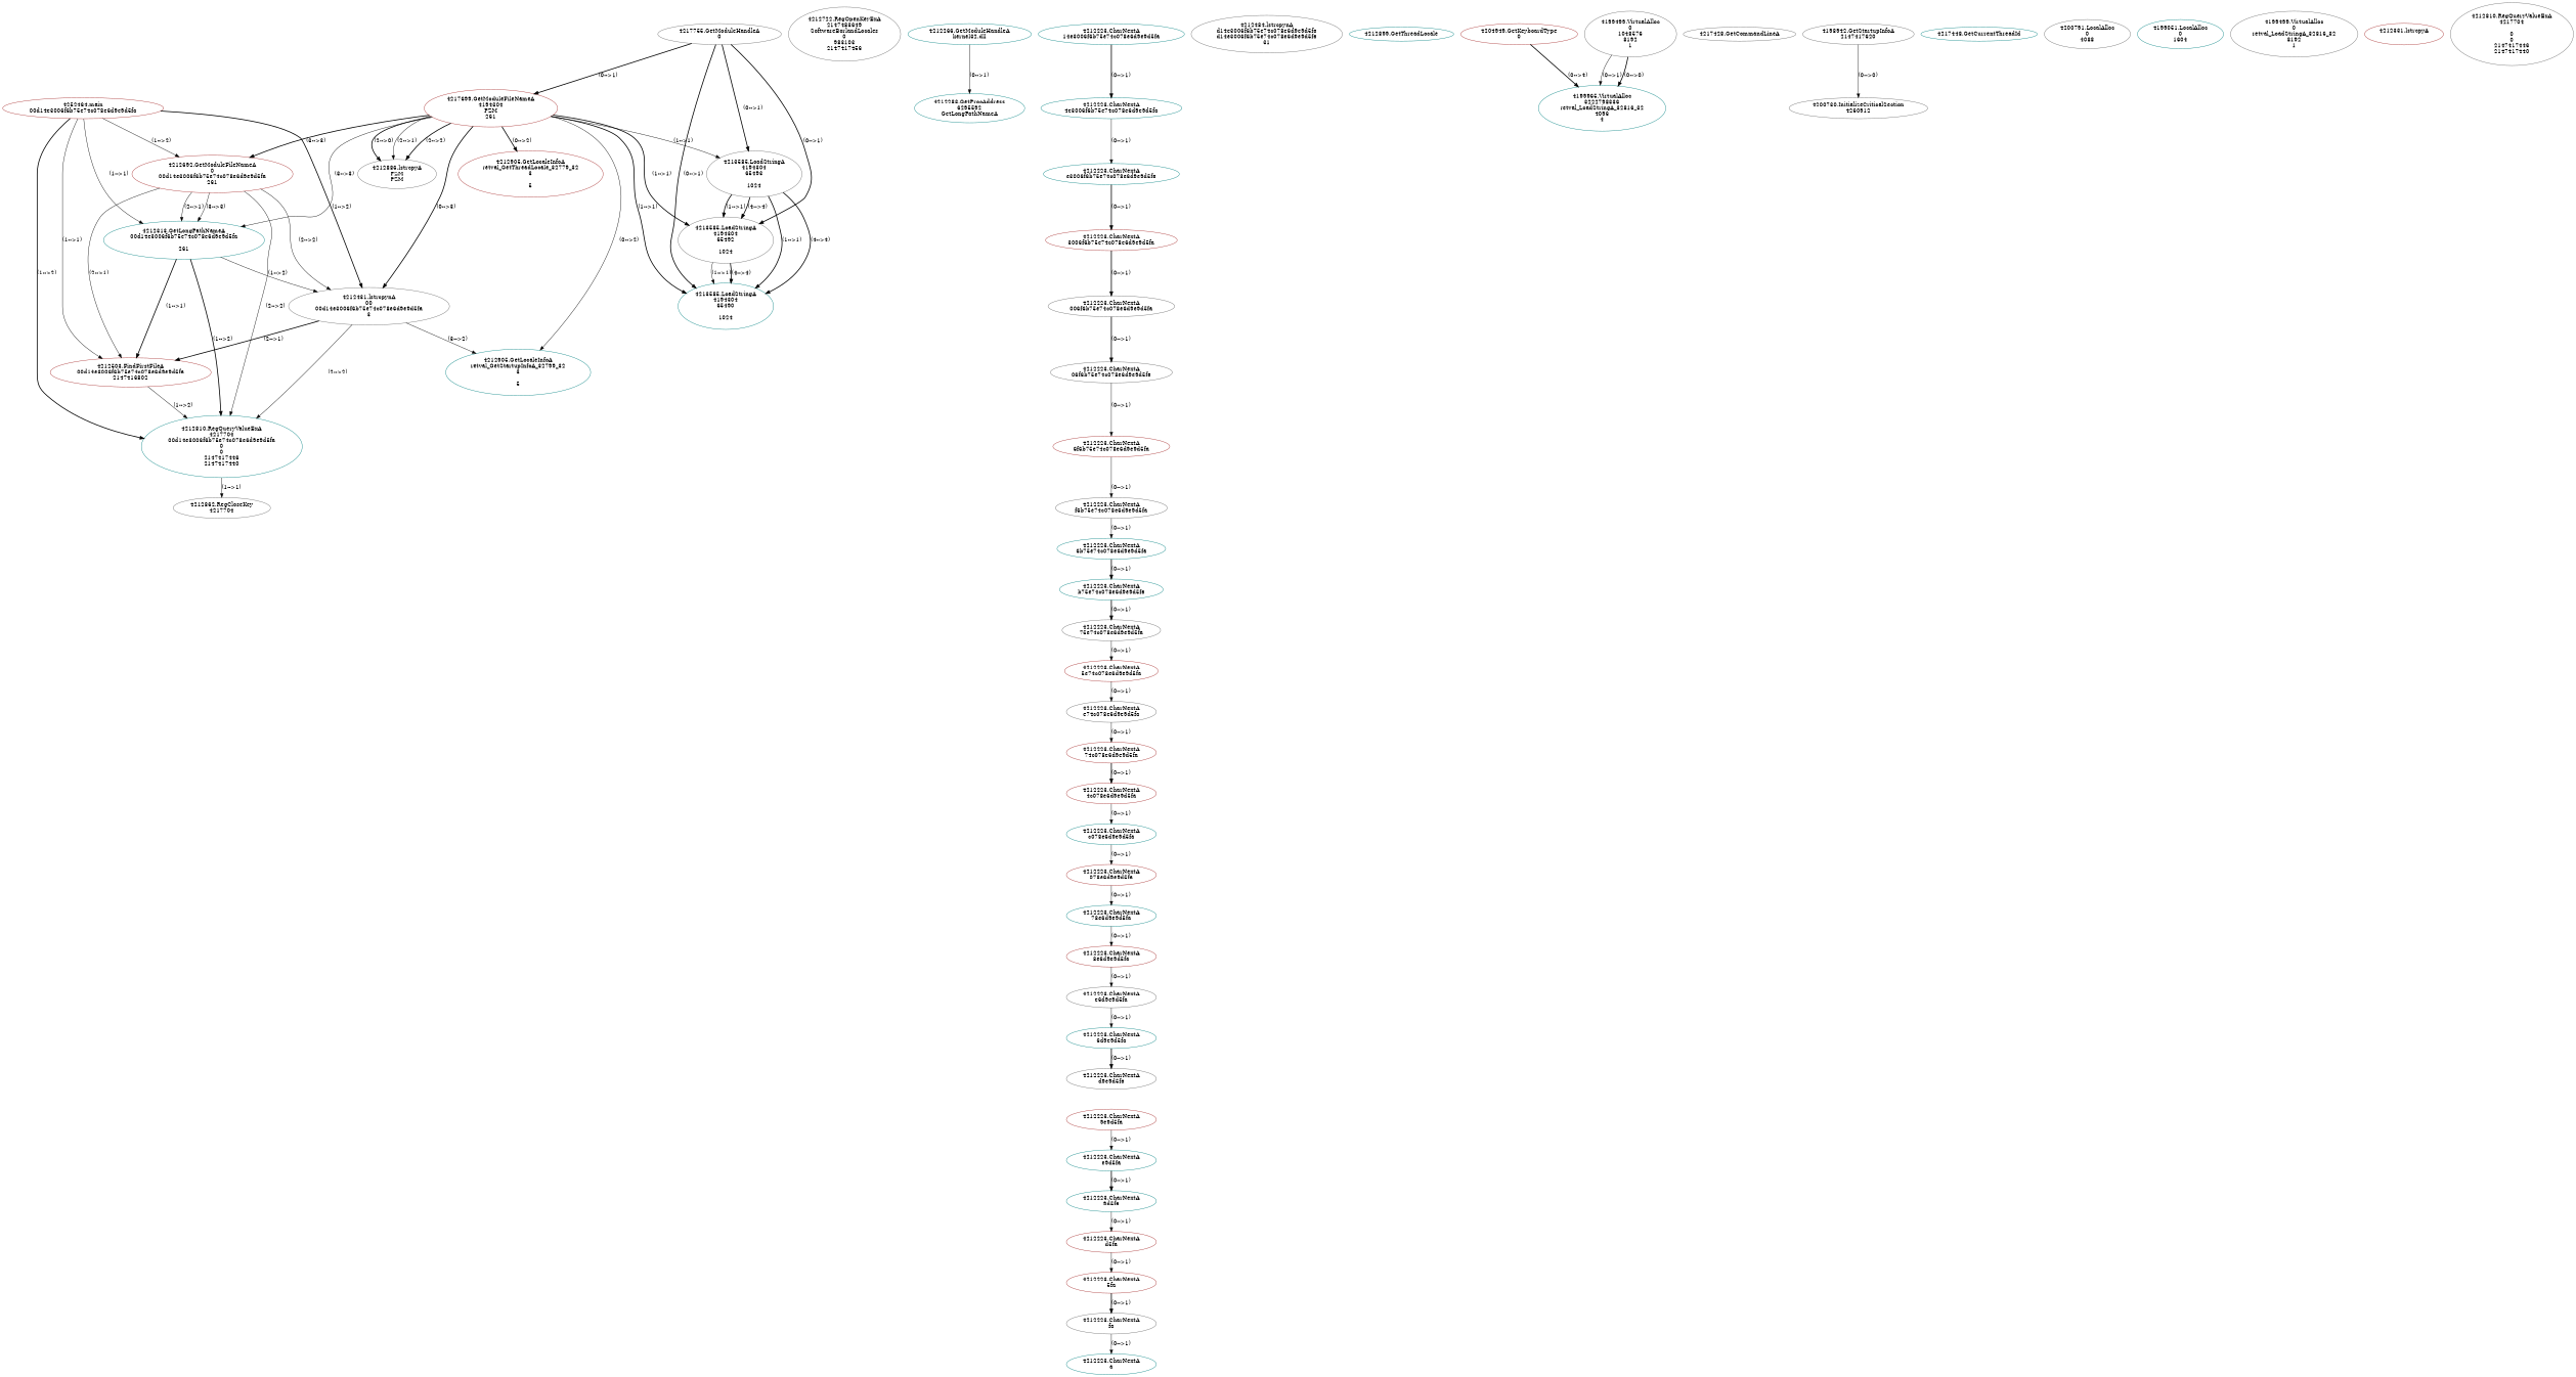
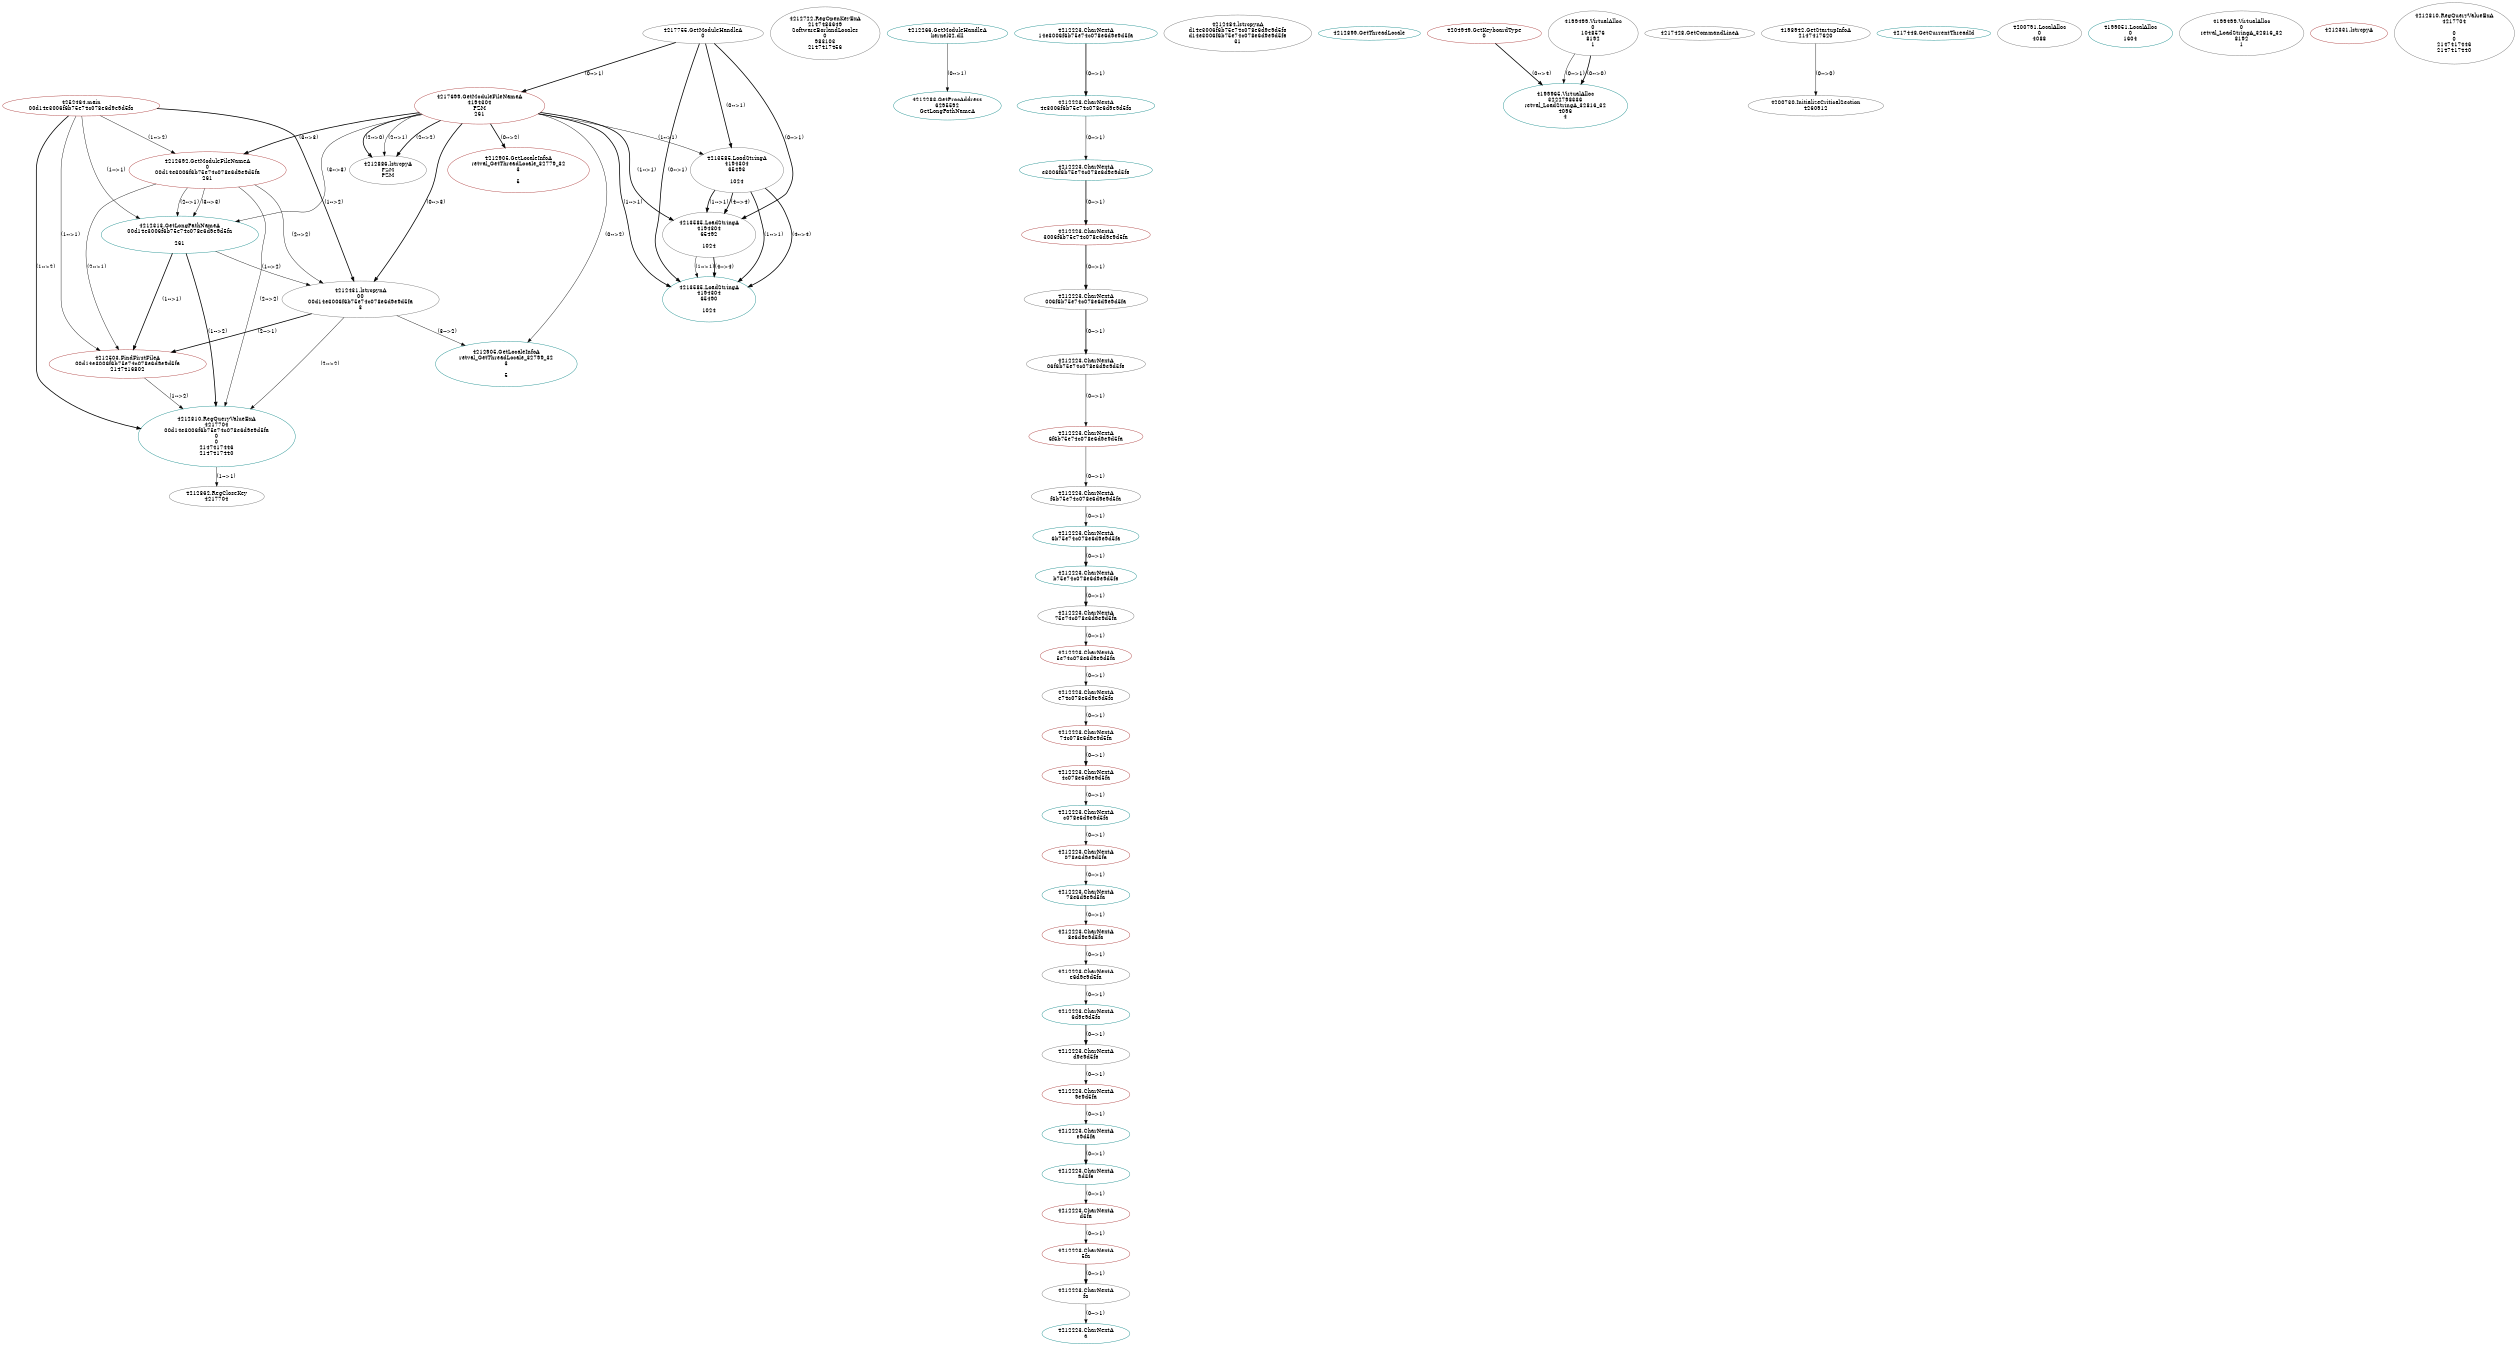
  digraph {
    node [color=gray40]
    edge [style=solid]
    n1 [color=brown label="4252464.main\n00d14e3006f6b75e74c078e6d9e9d5fa"]
    n2 [color=brown label="4212692.GetModuleFileNameA\n0\n00d14e3006f6b75e74c078e6d9e9d5fa\n261"]
    n3 [color=teal label="4212313.GetLongPathNameA\n00d14e3006f6b75e74c078e6d9e9d5fa\n\n261"]
    n4 [label="4212431.lstrcpynA\n00\n00d14e3006f6b75e74c078e6d9e9d5fa\n3"]
    n5 [color=brown label="4212503.FindFirstFileA\n00d14e3006f6b75e74c078e6d9e9d5fa\n2147416802"]
    n6 [color=teal label="4212810.RegQueryValueExA\n4217704\n00d14e3006f6b75e74c078e6d9e9d5fa\n0\n0\n2147417446\n2147417440"]
-   n7 [color=teal label="4212905.GetLocaleInfoA\nretval_GetStartupInfoA_32799_32\n3\n\n5"]
+   n7 [color=teal label="4212905.GetLocaleInfoA\nretval_GetThreadLocale_32799_32\n3\n\n5"]
    n8 [label="4212862.RegCloseKey\n4217704"]
    n9 [label="4217755.GetModuleHandleA\n0"]
    n10 [color=brown label="4217699.GetModuleFileNameA\n4194304\nPZM\n261"]
    n11 [label="4213585.LoadStringA\n4194304\n65493\n\n1024"]
    n12 [label="4213585.LoadStringA\n4194304\n65492\n\n1024"]
    n13 [color=teal label="4213585.LoadStringA\n4194304\n65490\n\n1024"]
    n14 [label="4212886.lstrcpyA\nPZM\nPZM"]
    n15 [color=brown label="4212905.GetLocaleInfoA\nretval_GetThreadLocale_32779_32\n3\n\n5"]
    n16 [label="4212722.RegOpenKeyExA\n2147483649\nSoftware\Borland\Locales\n0\n983103\n2147417456"]
    n17 [color=teal label="4212266.GetModuleHandleA\nkernel32.dll"]
    n18 [color=teal label="4212283.GetProcAddress\n6295592\nGetLongPathNameA"]
    n19 [color=teal label="4212223.CharNextA\n14e3006f6b75e74c078e6d9e9d5fa"]
    n20 [color=teal label="4212223.CharNextA\n4e3006f6b75e74c078e6d9e9d5fa"]
    n21 [color=teal label="4212223.CharNextA\ne3006f6b75e74c078e6d9e9d5fa"]
    n22 [color=brown label="4212223.CharNextA\n3006f6b75e74c078e6d9e9d5fa"]
    n23 [label="4212223.CharNextA\n006f6b75e74c078e6d9e9d5fa"]
    n24 [label="4212223.CharNextA\n06f6b75e74c078e6d9e9d5fa"]
    n25 [color=brown label="4212223.CharNextA\n6f6b75e74c078e6d9e9d5fa"]
    n26 [label="4212223.CharNextA\nf6b75e74c078e6d9e9d5fa"]
    n27 [color=teal label="4212223.CharNextA\n6b75e74c078e6d9e9d5fa"]
    n28 [color=teal label="4212223.CharNextA\nb75e74c078e6d9e9d5fa"]
    n29 [label="4212223.CharNextA\n75e74c078e6d9e9d5fa"]
    n30 [color=brown label="4212223.CharNextA\n5e74c078e6d9e9d5fa"]
    n31 [label="4212223.CharNextA\ne74c078e6d9e9d5fa"]
    n32 [color=brown label="4212223.CharNextA\n74c078e6d9e9d5fa"]
    n33 [color=brown label="4212223.CharNextA\n4c078e6d9e9d5fa"]
    n34 [color=teal label="4212223.CharNextA\nc078e6d9e9d5fa"]
    n35 [color=brown label="4212223.CharNextA\n078e6d9e9d5fa"]
    n36 [color=teal label="4212223.CharNextA\n78e6d9e9d5fa"]
    n37 [color=brown label="4212223.CharNextA\n8e6d9e9d5fa"]
    n38 [label="4212223.CharNextA\ne6d9e9d5fa"]
    n39 [color=teal label="4212223.CharNextA\n6d9e9d5fa"]
    n40 [label="4212223.CharNextA\nd9e9d5fa"]
    n41 [color=brown label="4212223.CharNextA\n9e9d5fa"]
    n42 [color=teal label="4212223.CharNextA\ne9d5fa"]
    n43 [color=teal label="4212223.CharNextA\n9d5fa"]
    n44 [color=brown label="4212223.CharNextA\nd5fa"]
    n45 [color=brown label="4212223.CharNextA\n5fa"]
    n46 [label="4212223.CharNextA\nfa"]
    n47 [color=teal label="4212223.CharNextA\na"]
    n48 [label="4212484.lstrcpynA\nd14e3006f6b75e74c078e6d9e9d5fa\nd14e3006f6b75e74c078e6d9e9d5fa\n31"]
    n49 [color=teal label="4212899.GetThreadLocale\n"]
    n50 [color=brown label="4204949.GetKeyboardType\n0"]
    n51 [color=teal label="4199965.VirtualAlloc\n3222798336\nretval_LoadStringA_32816_32\n4096\n4"]
    n52 [label="4217428.GetCommandLineA\n"]
    n53 [label="4198942.GetStartupInfoA\n2147417620"]
    n54 [label="4200730.InitializeCriticalSection\n4260912"]
    n55 [color=teal label="4217448.GetCurrentThreadId\n"]
    n56 [label="4200791.LocalAlloc\n0\n4088"]
    n57 [label="4199499.VirtualAlloc\n0\n1048576\n8192\n1"]
    n58 [color=teal label="4199051.LocalAlloc\n0\n1604"]
    n59 [label="4199499.VirtualAlloc\n0\nretval_LoadStringA_32816_32\n8192\n1"]
    n60 [color=brown label="4212331.lstrcpyA\n\n"]
    n61 [label="4212810.RegQueryValueExA\n4217704\n\n0\n0\n2147417446\n2147417440"]
    n1 -> n2 [label="(1-->2)"]
    n1 -> n3 [label="(1-->1)"]
    n1 -> n4 [label="(1-->2)" style=bold]
    n1 -> n5 [label="(1-->1)"]
    n1 -> n6 [label="(1-->2)" style=bold]
    n2 -> n3 [label="(2-->1)"]
    n2 -> n3 [label="(3-->3)"]
    n2 -> n4 [label="(2-->2)"]
    n2 -> n5 [label="(2-->1)"]
    n2 -> n6 [label="(2-->2)"]
    n3 -> n4 [label="(1-->2)"]
    n3 -> n5 [label="(1-->1)" style=bold]
    n3 -> n6 [label="(1-->2)" style=bold]
    n4 -> n5 [label="(2-->1)" style=bold]
    n4 -> n6 [label="(2-->2)"]
    n4 -> n7 [label="(3-->2)"]
    n5 -> n6 [label="(1-->2)"]
    n6 -> n8 [label="(1-->1)"]
    n9 -> n10 [label="(0-->1)" style=bold]
    n9 -> n11 [label="(0-->1)" style=bold]
    n9 -> n12 [label="(0-->1)" style=bold]
    n9 -> n13 [label="(0-->1)" style=bold]
    n10 -> n2 [label="(3-->3)" style=bold]
    n10 -> n3 [label="(3-->3)"]
    n10 -> n4 [label="(0-->3)" style=bold]
    n10 -> n7 [label="(0-->2)"]
    n10 -> n11 [label="(1-->1)"]
    n10 -> n12 [label="(1-->1)" style=bold]
    n10 -> n13 [label="(1-->1)" style=bold]
    n10 -> n14 [label="(2-->1)"]
    n10 -> n14 [label="(2-->2)" style=bold]
    n10 -> n14 [label="(2-->0)" style=bold]
    n10 -> n15 [label="(0-->2)" style=bold]
    n11 -> n12 [label="(1-->1)" style=bold]
    n11 -> n12 [label="(4-->4)" style=bold]
    n11 -> n13 [label="(1-->1)" style=bold]
    n11 -> n13 [label="(4-->4)" style=bold]
    n12 -> n13 [label="(1-->1)"]
    n12 -> n13 [label="(4-->4)" style=bold]
    n17 -> n18 [label="(0-->1)"]
    n19 -> n20 [label="(0-->1)" style=bold]
    n20 -> n21 [label="(0-->1)"]
    n21 -> n22 [label="(0-->1)" style=bold]
    n22 -> n23 [label="(0-->1)" style=bold]
    n23 -> n24 [label="(0-->1)" style=bold]
    n24 -> n25 [label="(0-->1)"]
    n25 -> n26 [label="(0-->1)"]
    n26 -> n27 [label="(0-->1)"]
    n27 -> n28 [label="(0-->1)" style=bold]
    n28 -> n29 [label="(0-->1)" style=bold]
    n29 -> n30 [label="(0-->1)"]
    n30 -> n31 [label="(0-->1)"]
    n31 -> n32 [label="(0-->1)"]
    n32 -> n33 [label="(0-->1)" style=bold]
    n33 -> n34 [label="(0-->1)"]
    n34 -> n35 [label="(0-->1)"]
    n35 -> n36 [label="(0-->1)"]
    n36 -> n37 [label="(0-->1)"]
    n37 -> n38 [label="(0-->1)"]
    n38 -> n39 [label="(0-->1)"]
    n39 -> n40 [label="(0-->1)" style=bold]
+   n40 -> n41 [label="(0-->1)"]
    n41 -> n42 [label="(0-->1)"]
    n42 -> n43 [label="(0-->1)" style=bold]
    n43 -> n44 [label="(0-->1)"]
    n44 -> n45 [label="(0-->1)"]
    n45 -> n46 [label="(0-->1)" style=bold]
    n46 -> n47 [label="(0-->1)"]
    n50 -> n51 [label="(0-->4)" style=bold]
    n53 -> n54 [label="(0-->0)"]
    n57 -> n51 [label="(0-->1)"]
    n57 -> n51 [label="(0-->0)" style=bold]
  }
